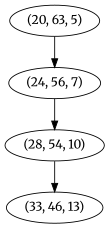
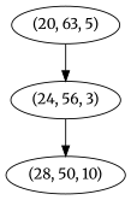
  digraph {
    fontname=Merriweather
    node [fontname=Merriweather]
    edge [fontname=Merriweather]
    n1 [label="(20, 63, 5)"]
-   "(24, 56, 7)"
-   "(28, 50, 10)" [label="(28, 54, 10)"]
-   "(33, 46, 13)"
+   "(24, 56, 7)" [label="(24, 56, 3)"]
+   "(28, 50, 10)"
    n1 -> "(24, 56, 7)"
    "(24, 56, 7)" -> "(28, 50, 10)"
-   "(28, 50, 10)" -> "(33, 46, 13)"
  }
